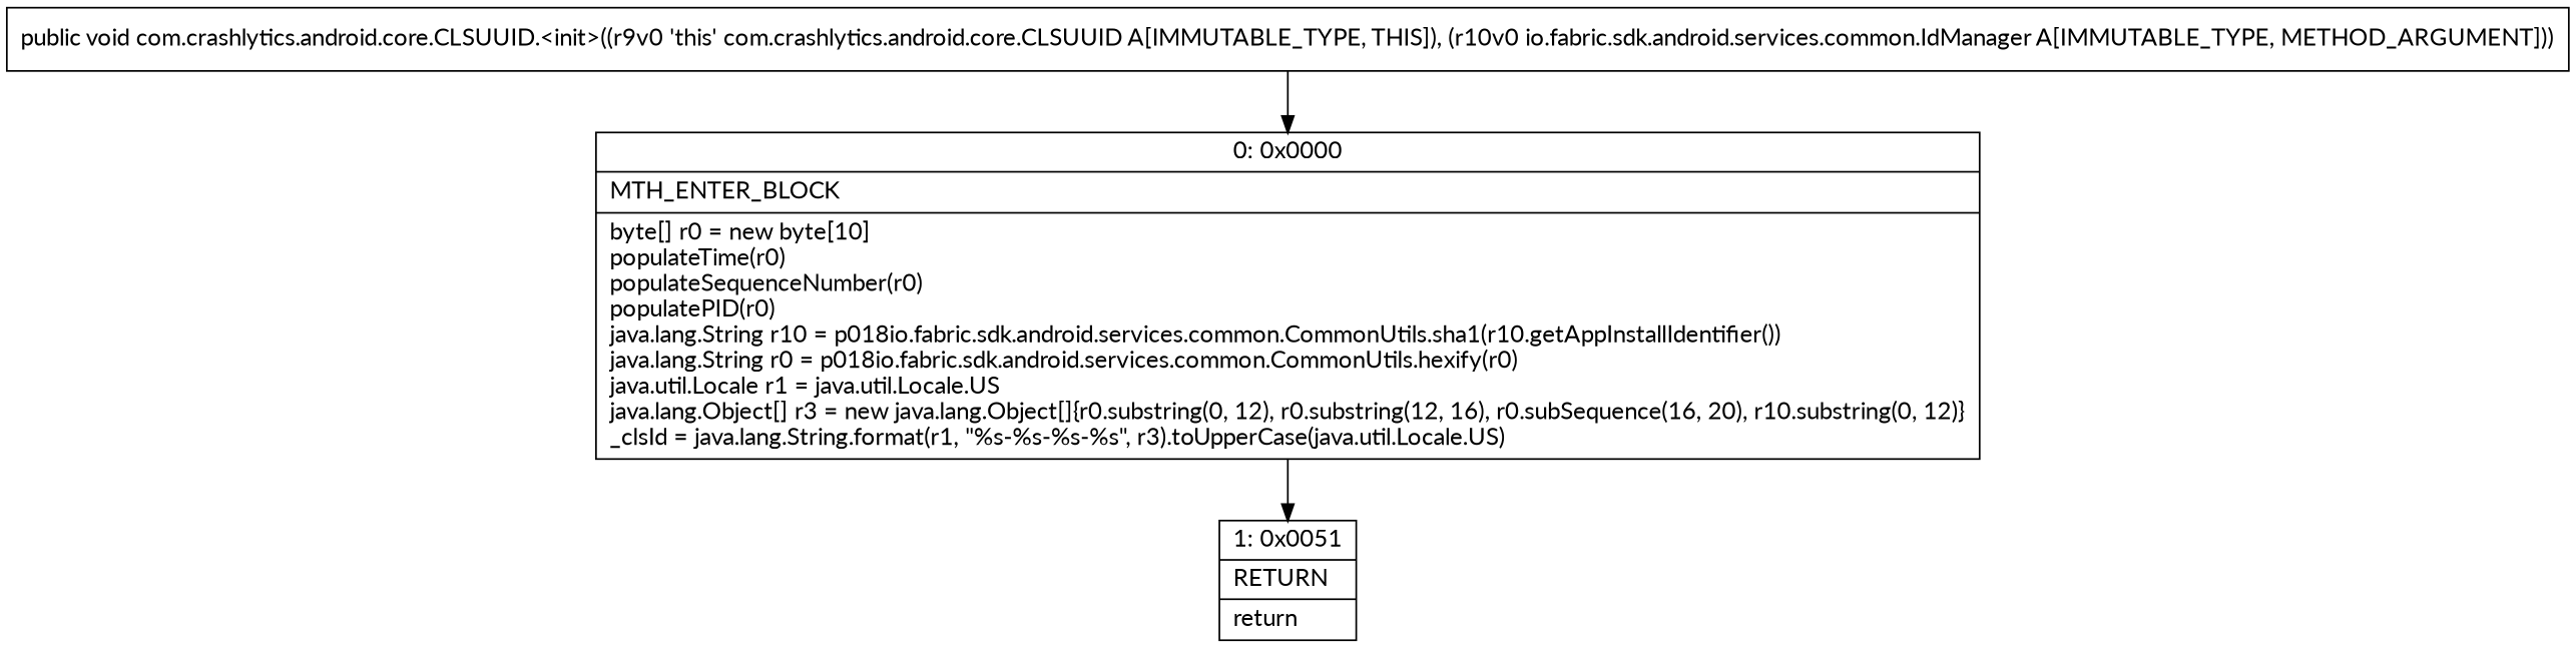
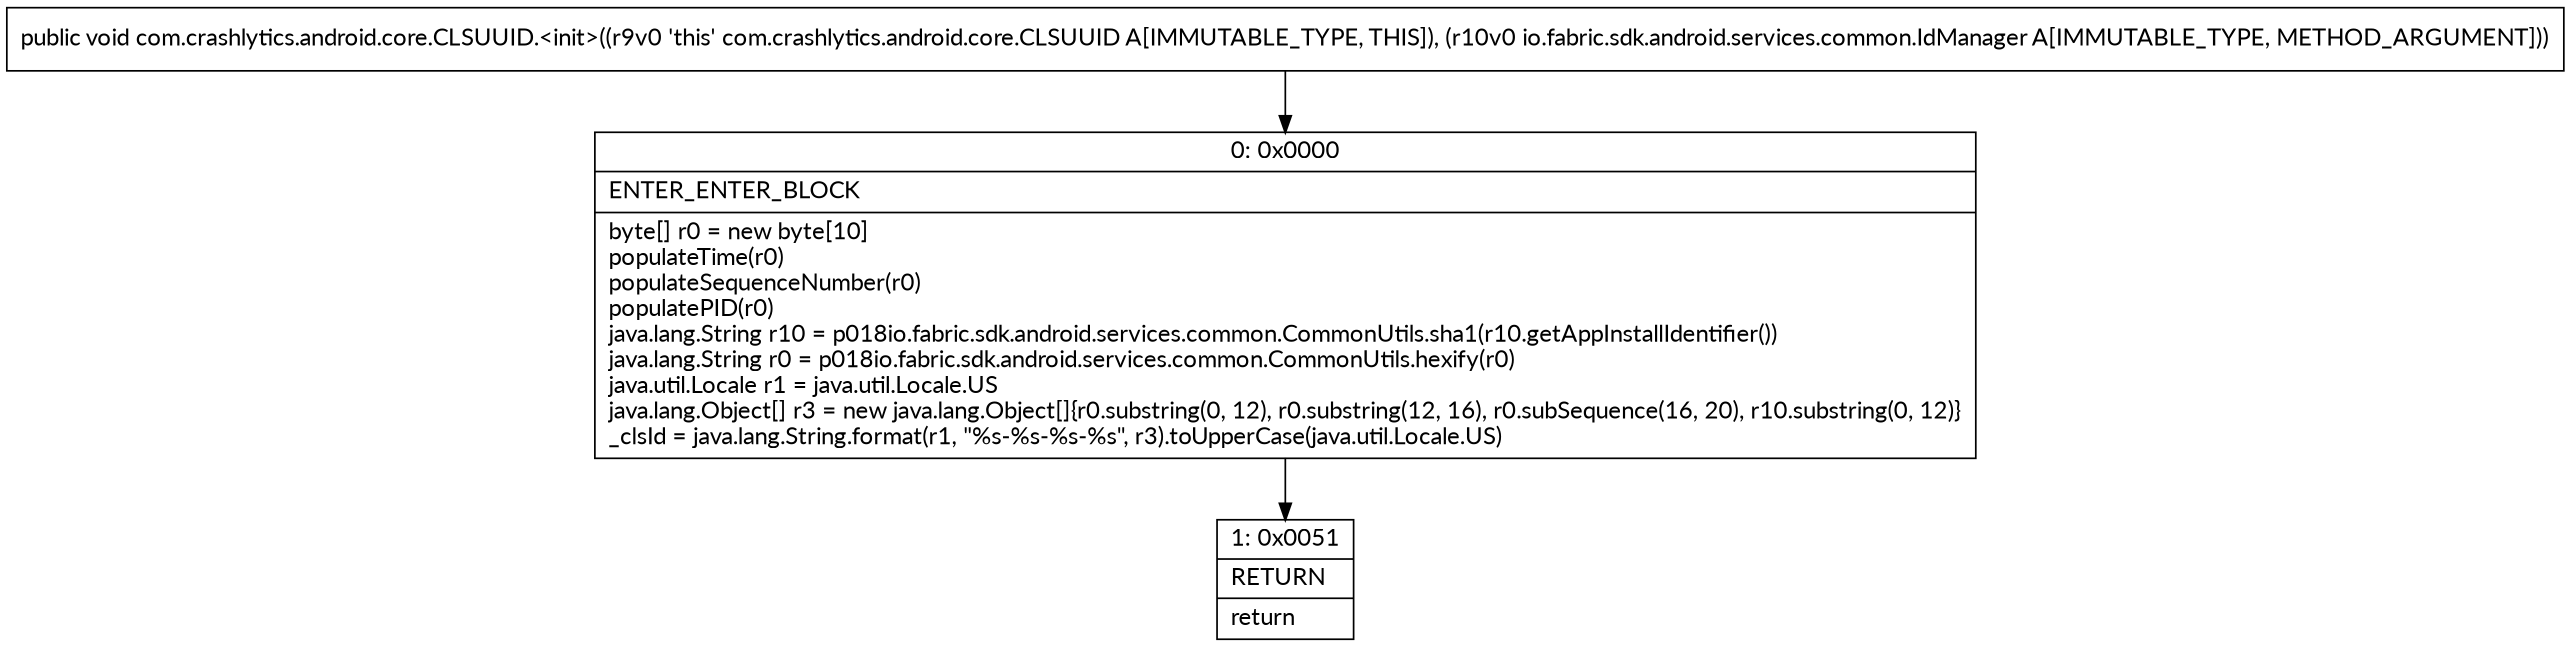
  digraph {
    fontname=Lato
    node [shape=record fontname=Lato]
    edge [fontname=Lato]
-   n1 [label="{0\:\ 0x0000|MTH_ENTER_BLOCK\l|byte[] r0 = new byte[10]\lpopulateTime(r0)\lpopulateSequenceNumber(r0)\lpopulatePID(r0)\ljava.lang.String r10 = p018io.fabric.sdk.android.services.common.CommonUtils.sha1(r10.getAppInstallIdentifier())\ljava.lang.String r0 = p018io.fabric.sdk.android.services.common.CommonUtils.hexify(r0)\ljava.util.Locale r1 = java.util.Locale.US\ljava.lang.Object[] r3 = new java.lang.Object[]\{r0.substring(0, 12), r0.substring(12, 16), r0.subSequence(16, 20), r10.substring(0, 12)\}\l_clsId = java.lang.String.format(r1, \"%s\-%s\-%s\-%s\", r3).toUpperCase(java.util.Locale.US)\l}"]
+   n1 [label="{0\:\ 0x0000|ENTER_ENTER_BLOCK\l|byte[] r0 = new byte[10]\lpopulateTime(r0)\lpopulateSequenceNumber(r0)\lpopulatePID(r0)\ljava.lang.String r10 = p018io.fabric.sdk.android.services.common.CommonUtils.sha1(r10.getAppInstallIdentifier())\ljava.lang.String r0 = p018io.fabric.sdk.android.services.common.CommonUtils.hexify(r0)\ljava.util.Locale r1 = java.util.Locale.US\ljava.lang.Object[] r3 = new java.lang.Object[]\{r0.substring(0, 12), r0.substring(12, 16), r0.subSequence(16, 20), r10.substring(0, 12)\}\l_clsId = java.lang.String.format(r1, \"%s\-%s\-%s\-%s\", r3).toUpperCase(java.util.Locale.US)\l}"]
    n2 [label="{1\:\ 0x0051|RETURN\l|return\l}"]
    n3 [label="{public void com.crashlytics.android.core.CLSUUID.\<init\>((r9v0 'this' com.crashlytics.android.core.CLSUUID A[IMMUTABLE_TYPE, THIS]), (r10v0 io.fabric.sdk.android.services.common.IdManager A[IMMUTABLE_TYPE, METHOD_ARGUMENT])) }"]
    n1 -> n2
    n3 -> n1
  }
